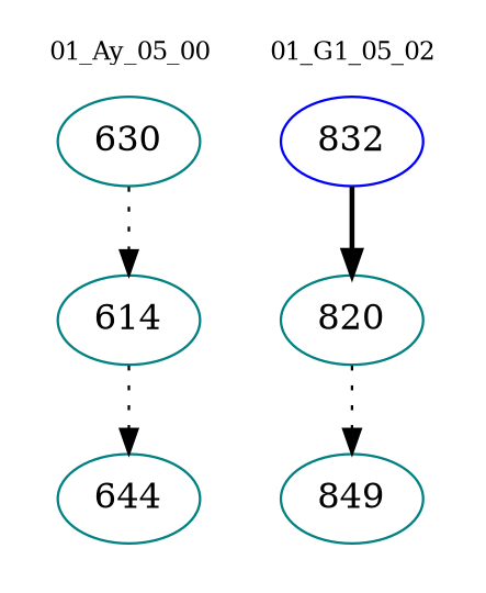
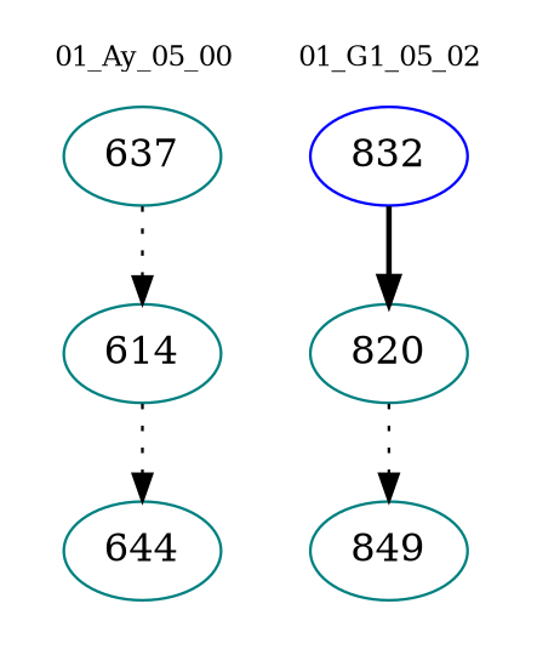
  digraph {
    node [color=teal]
    edge [color=black style=dotted]
-   n1 [label=630]
+   n1 [label=637]
    n2 [label=614]
    n3 [label=644]
    n4 [color=blue label=832]
    n5 [label=820]
    n6 [label=849]
    subgraph cluster_1 {
      color=white
      fontsize=10
      label="01_Ay_05_00"
      n1
      n2
      n3
    }
    subgraph cluster_2 {
      color=white
      fontsize=10
      label="01_G1_05_02"
      n4
      n5
      n6
    }
    n1 -> n2
    n2 -> n3
    n4 -> n5 [style=bold]
    n5 -> n6
  }
